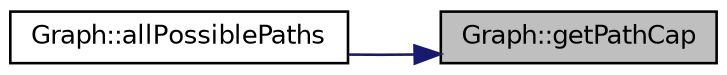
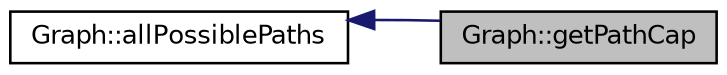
  digraph {
    rankdir=RL
    fontname="DejaVu Sans"
    node [color=black fontname="DejaVu Sans" fontsize=10 shape=record style=filled]
    n1 [fillcolor=grey75 fontcolor=black height=0.2 label="Graph::getPathCap" width=0.4]
    n2 [fillcolor=white height=0.2 label="Graph::allPossiblePaths" width=0.4]
-   n1 -> n2 [color=midnightblue dir=back fontname="DejaVu Sans" fontsize=10 labelfontname=Helvetica labelfontsize=10 style=solid]
+   n2 -> n1 [color=midnightblue dir=back fontname="DejaVu Sans" fontsize=10 labelfontname=Helvetica labelfontsize=10 style=solid]
  }
